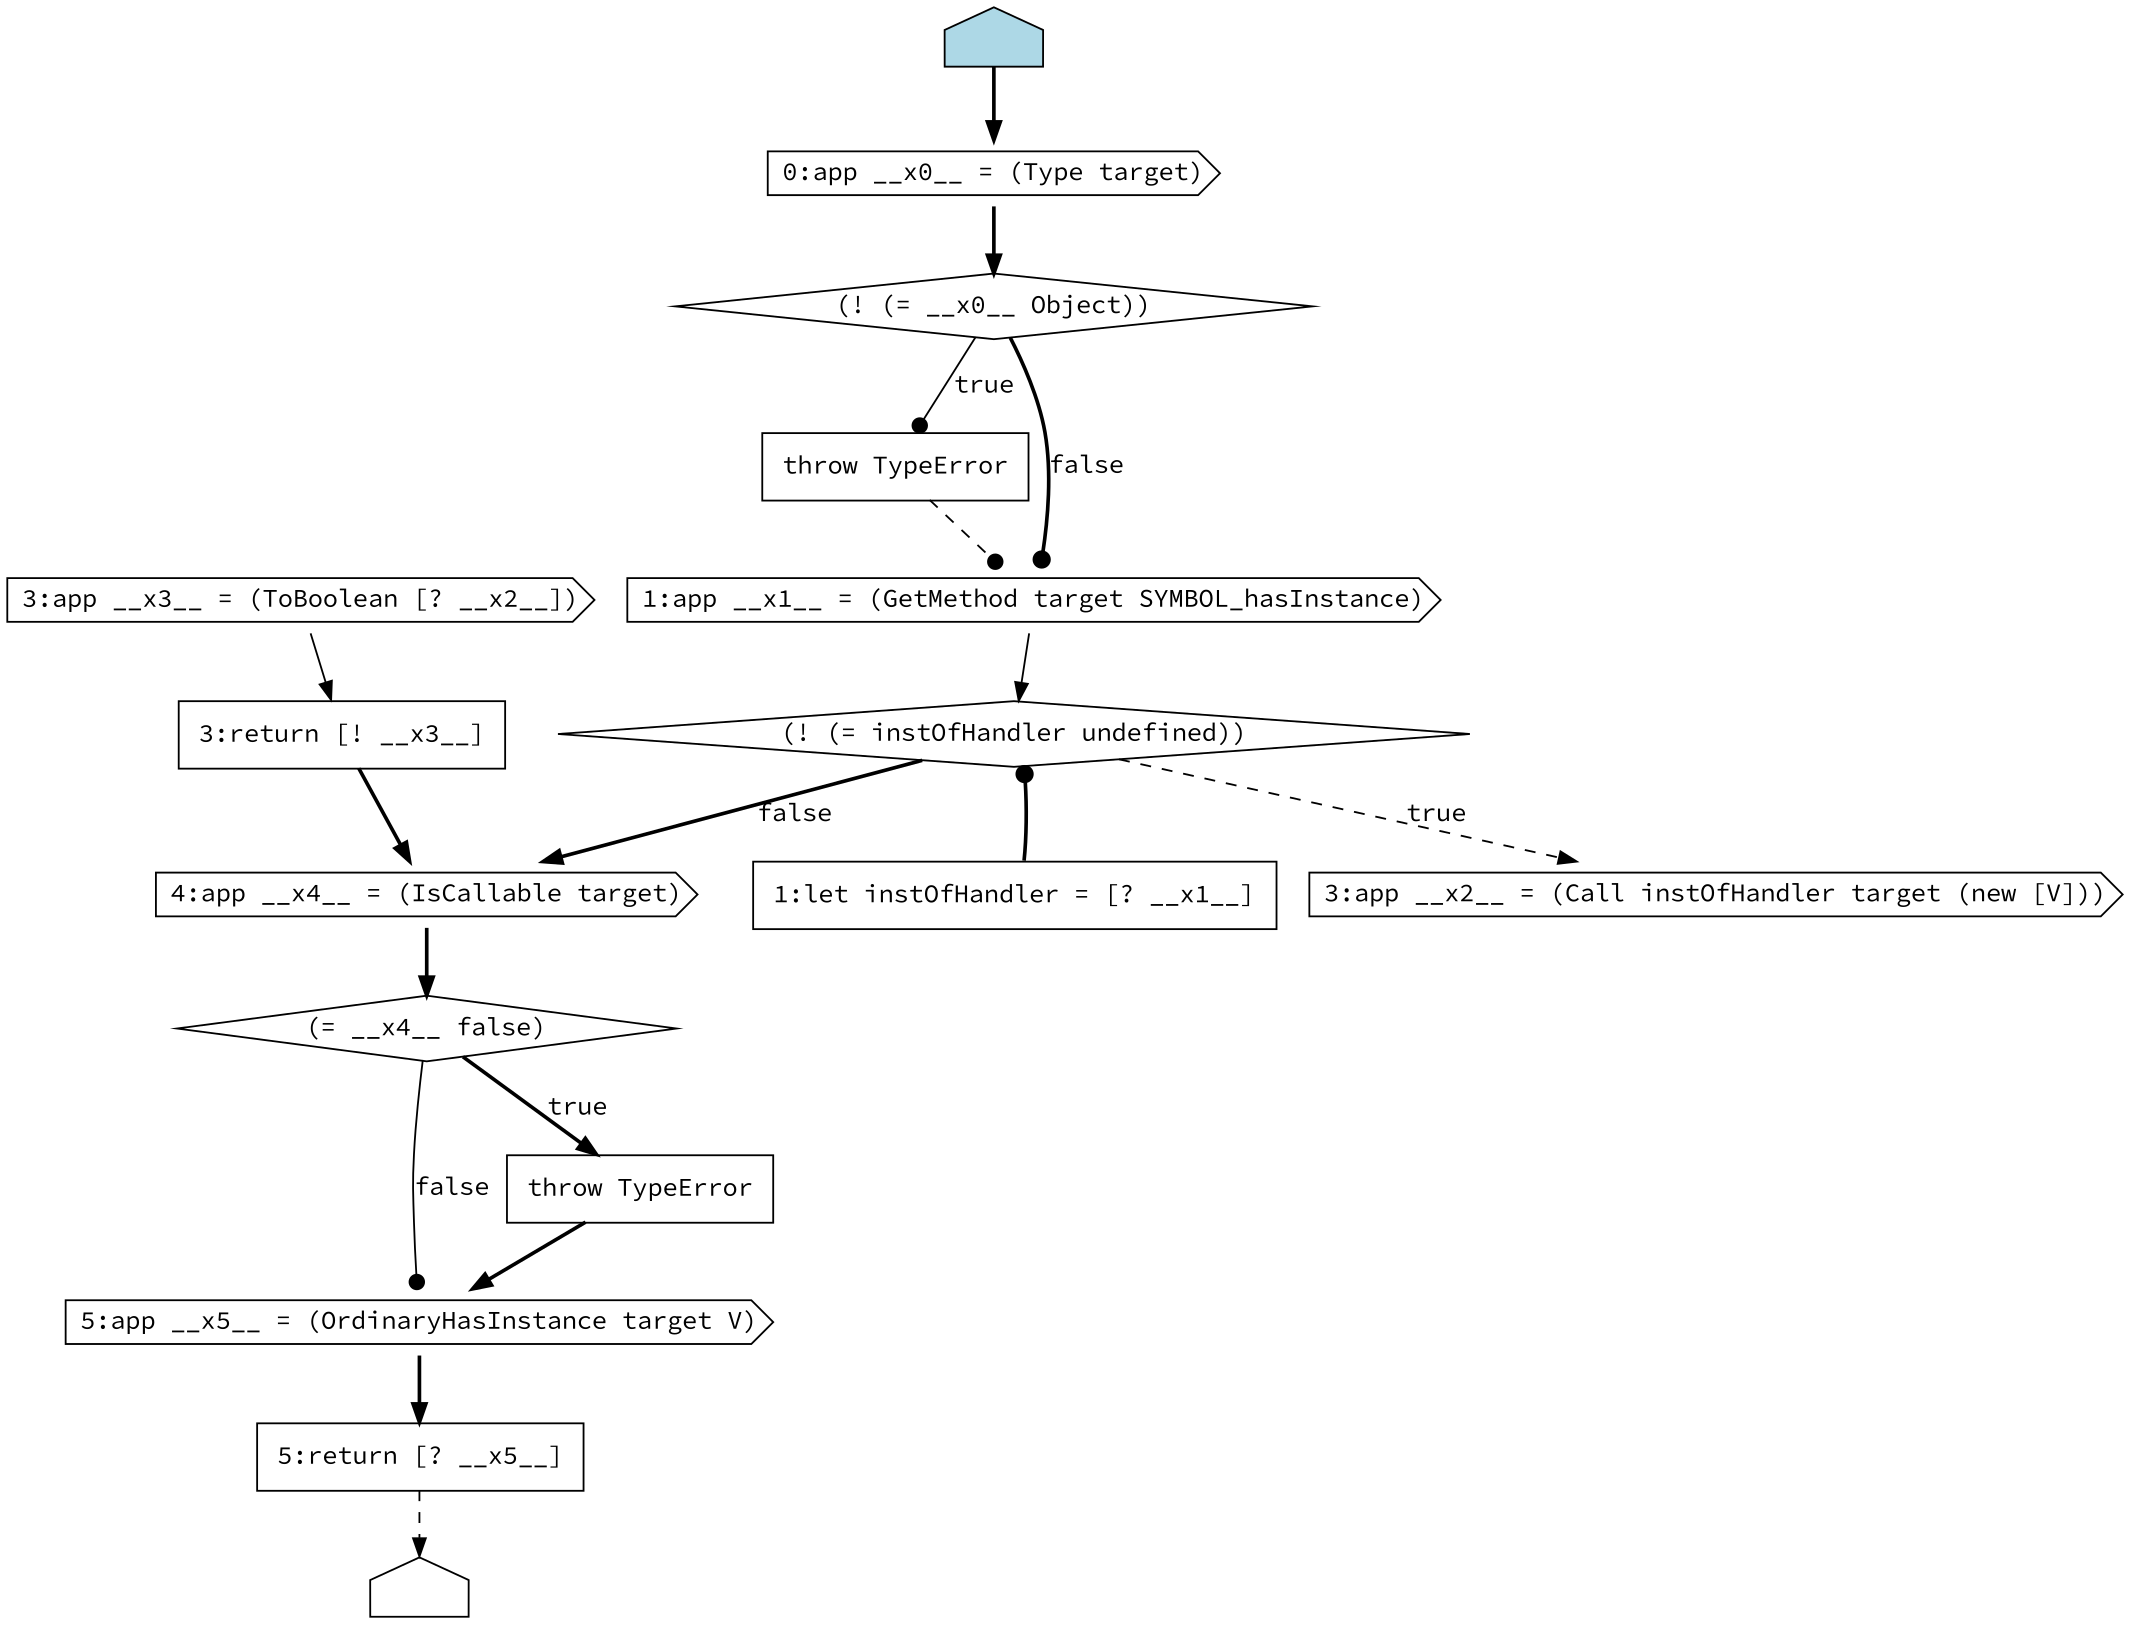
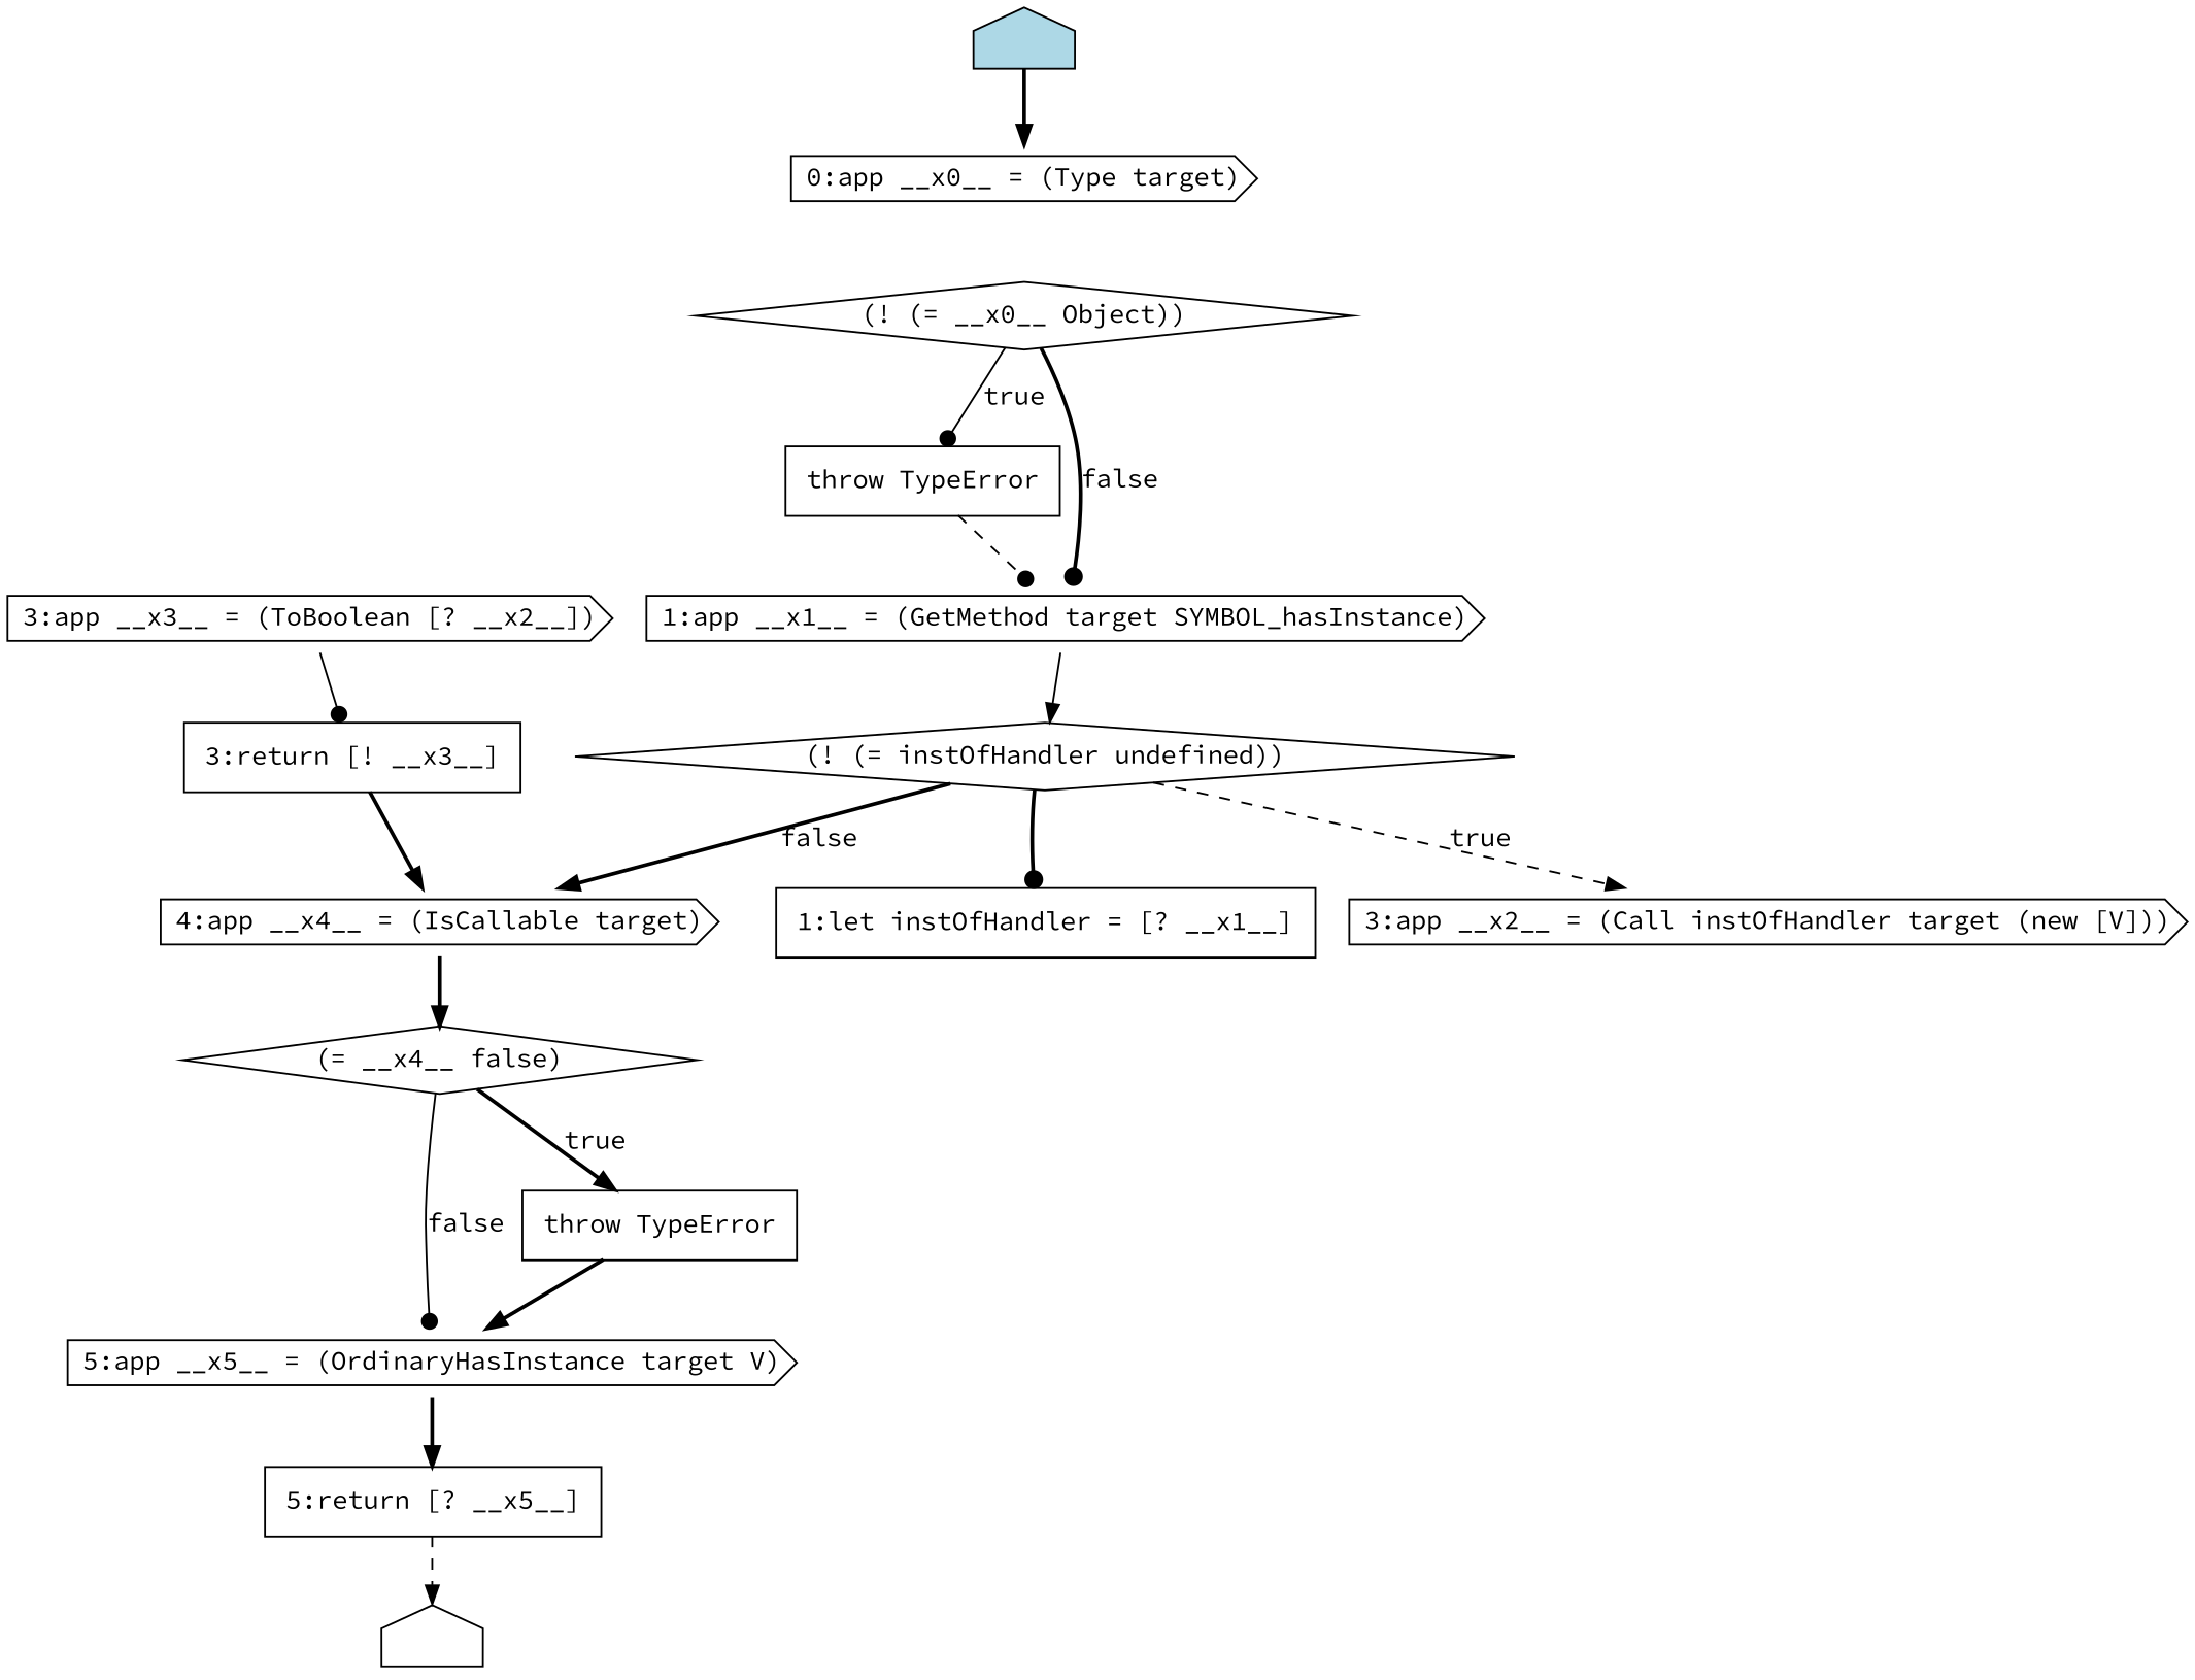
  digraph {
    fontname="Source Code Pro"
    node [color=black fillcolor=white fontname="Source Code Pro" shape=cds style=filled]
    edge [arrowhead=normal color=black fontname="Source Code Pro" style=bold]
    n1 [label=<<font color="black">     <table border="0" cellborder="1" cellspacing="0" cellpadding="10">       <tr><td align="left">5:return [? __x5__]</td></tr>     </table>   </font>> margin=0 shape=none]
    n2 [label=" " shape=house]
    n3 [label=<<font color="black">4:app __x4__ = (IsCallable target)</font>>]
    n4 [label=<<font color="black">(= __x4__ false)</font>> shape=diamond]
    n5 [label=<<font color="black">     <table border="0" cellborder="1" cellspacing="0" cellpadding="10">       <tr><td align="left">throw TypeError</td></tr>     </table>   </font>> margin=0 shape=none]
    n6 [label=<<font color="black">5:app __x5__ = (OrdinaryHasInstance target V)</font>>]
    n7 [label=<<font color="black">     <table border="0" cellborder="1" cellspacing="0" cellpadding="10">       <tr><td align="left">1:let instOfHandler = [? __x1__]</td></tr>     </table>   </font>> margin=0 shape=none]
    n8 [label=<<font color="black">(! (= instOfHandler undefined))</font>> shape=diamond]
    n9 [label=<<font color="black">3:app __x2__ = (Call instOfHandler target (new [V]))</font>>]
    n10 [label=<<font color="black">3:app __x3__ = (ToBoolean [? __x2__])</font>>]
    n11 [label=<<font color="black">     <table border="0" cellborder="1" cellspacing="0" cellpadding="10">       <tr><td align="left">3:return [! __x3__]</td></tr>     </table>   </font>> margin=0 shape=none]
    n12 [label=<<font color="black">1:app __x1__ = (GetMethod target SYMBOL_hasInstance)</font>>]
    n13 [label=<<font color="black">     <table border="0" cellborder="1" cellspacing="0" cellpadding="10">       <tr><td align="left">throw TypeError</td></tr>     </table>   </font>> margin=0 shape=none]
    n14 [label=<<font color="black">(! (= __x0__ Object))</font>> shape=diamond]
    n15 [fillcolor=lightblue label=" " shape=house]
    n16 [label=<<font color="black">0:app __x0__ = (Type target)</font>>]
    n1 -> n2 [style=dashed]
    n3 -> n4
    n4 -> n5 [label=<<font color="black">true</font>>]
    n4 -> n6 [arrowhead=dot label=<<font color="black">false</font>> style=solid]
    n5 -> n6
    n6 -> n1
-   n7 -> n8 [arrowhead=dot]
+   n8 -> n7 [arrowhead=dot]
    n8 -> n3 [label=<<font color="black">false</font>>]
    n8 -> n9 [label=<<font color="black">true</font>> style=dashed]
-   n10 -> n11 [style=solid]
+   n10 -> n11 [arrowhead=dot style=solid]
    n11 -> n3
    n12 -> n8 [style=solid]
    n13 -> n12 [arrowhead=dot style=dashed]
    n14 -> n12 [arrowhead=dot label=<<font color="black">false</font>>]
    n14 -> n13 [arrowhead=dot label=<<font color="black">true</font>> style=solid]
    n15 -> n16
-   n16 -> n14
  }
